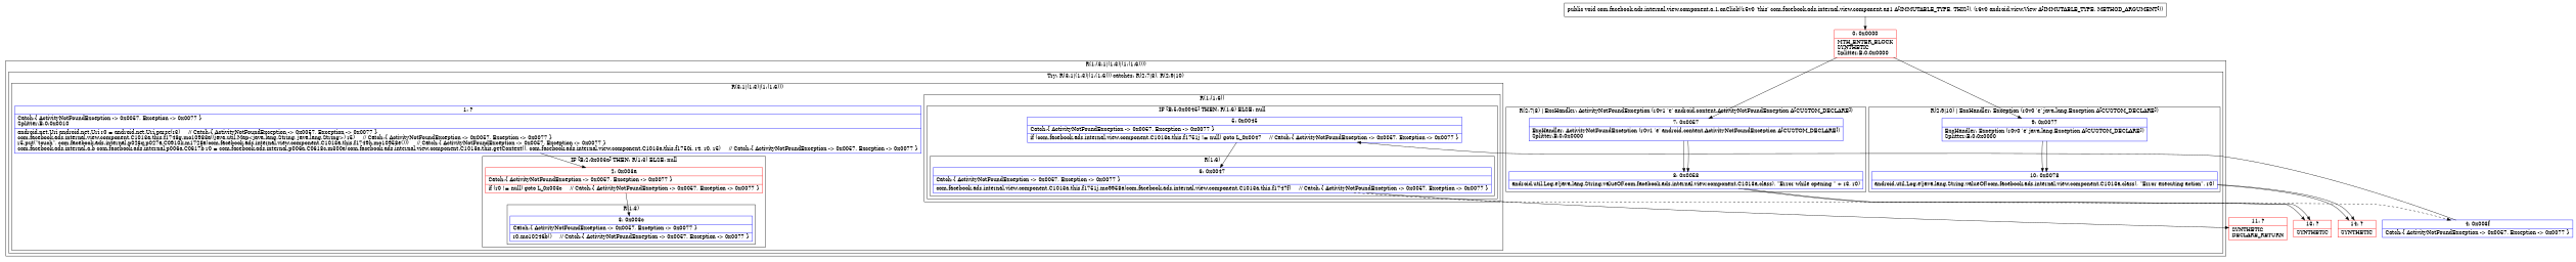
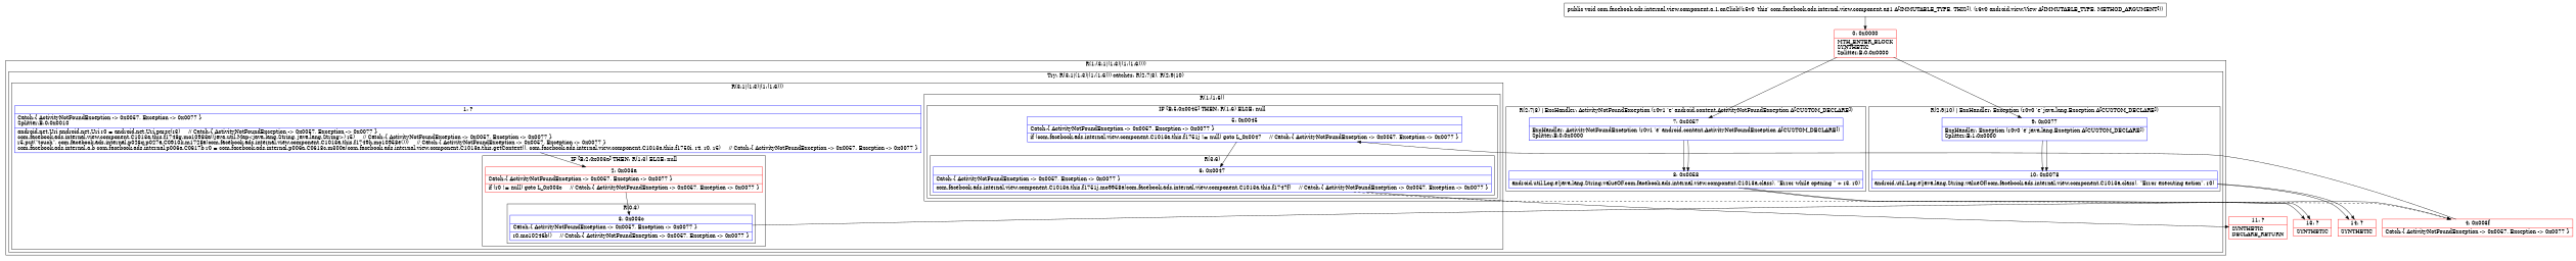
  digraph {
    node [color=blue shape=record]
    n1 [label="{3\:\ 0x003c|Catch:\{ ActivityNotFoundException \-\> 0x0057, Exception \-\> 0x0077 \}\l|r0.mo10246b()     \/\/ Catch:\{ ActivityNotFoundException \-\> 0x0057, Exception \-\> 0x0077 \}\l}"]
    n2 [color=red label="{2\:\ 0x003a|Catch:\{ ActivityNotFoundException \-\> 0x0057, Exception \-\> 0x0077 \}\l|if (r0 != null) goto L_0x003c     \/\/ Catch:\{ ActivityNotFoundException \-\> 0x0057, Exception \-\> 0x0077 \}\l}"]
    n3 [label="{6\:\ 0x0047|Catch:\{ ActivityNotFoundException \-\> 0x0057, Exception \-\> 0x0077 \}\l|com.facebook.ads.internal.view.component.C1013a.this.f1751j.mo9958a(com.facebook.ads.internal.view.component.C1013a.this.f1747f)     \/\/ Catch:\{ ActivityNotFoundException \-\> 0x0057, Exception \-\> 0x0077 \}\l}"]
    n4 [label="{5\:\ 0x0045|Catch:\{ ActivityNotFoundException \-\> 0x0057, Exception \-\> 0x0077 \}\l|if (com.facebook.ads.internal.view.component.C1013a.this.f1751j != null) goto L_0x0047     \/\/ Catch:\{ ActivityNotFoundException \-\> 0x0057, Exception \-\> 0x0077 \}\l}"]
    n5 [label="{1\:\ ?|Catch:\{ ActivityNotFoundException \-\> 0x0057, Exception \-\> 0x0077 \}\lSplitter:B:0:0x0010\l|android.net.Uri android.net.Uri r0 = android.net.Uri.parse(r3)     \/\/ Catch:\{ ActivityNotFoundException \-\> 0x0057, Exception \-\> 0x0077 \}\lcom.facebook.ads.internal.view.component.C1013a.this.f1748g.mo10983a((java.util.Map\<java.lang.String, java.lang.String\>) r5)     \/\/ Catch:\{ ActivityNotFoundException \-\> 0x0057, Exception \-\> 0x0077 \}\lr5.put(\"touch\", com.facebook.ads.internal.p026q.p027a.C0910k.m1728a(com.facebook.ads.internal.view.component.C1013a.this.f1749h.mo10958e()))     \/\/ Catch:\{ ActivityNotFoundException \-\> 0x0057, Exception \-\> 0x0077 \}\lcom.facebook.ads.internal.a.b com.facebook.ads.internal.p006a.C0617b r0 = com.facebook.ads.internal.p006a.C0618c.m300a(com.facebook.ads.internal.view.component.C1013a.this.getContext(), com.facebook.ads.internal.view.component.C1013a.this.f1750i, r4, r0, r5)     \/\/ Catch:\{ ActivityNotFoundException \-\> 0x0057, Exception \-\> 0x0077 \}\l}"]
    n6 [label="{7\:\ 0x0057|ExcHandler: ActivityNotFoundException (r0v1 'e' android.content.ActivityNotFoundException A[CUSTOM_DECLARE])\lSplitter:B:0:0x0000\l}"]
    n7 [label="{8\:\ 0x0058|android.util.Log.e(java.lang.String.valueOf(com.facebook.ads.internal.view.component.C1013a.class), \"Error while opening \" + r3, r0)\l}"]
-   n8 [label="{9\:\ 0x0077|ExcHandler: Exception (r0v0 'e' java.lang.Exception A[CUSTOM_DECLARE])\lSplitter:B:0:0x0000\l}"]
+   n8 [label="{9\:\ 0x0077|ExcHandler: Exception (r0v0 'e' java.lang.Exception A[CUSTOM_DECLARE])\lSplitter:B:1:0x0000\l}"]
    n9 [label="{10\:\ 0x0078|android.util.Log.e(java.lang.String.valueOf(com.facebook.ads.internal.view.component.C1013a.class), \"Error executing action\", r0)\l}"]
-   n10 [label="{4\:\ 0x003f|Catch:\{ ActivityNotFoundException \-\> 0x0057, Exception \-\> 0x0077 \}\l}"]
+   n10 [color=red label="{4\:\ 0x003f|Catch:\{ ActivityNotFoundException \-\> 0x0057, Exception \-\> 0x0077 \}\l}"]
    n11 [color=red label="{11\:\ ?|SYNTHETIC\lDECLARE_RETURN\l}"]
    n12 [color=red label="{13\:\ ?|SYNTHETIC\l}"]
    n13 [color=red label="{14\:\ ?|SYNTHETIC\l}"]
    n14 [color=red label="{0\:\ 0x0000|MTH_ENTER_BLOCK\lSYNTHETIC\lSplitter:B:0:0x0000\l}"]
    n15 [label="{public void com.facebook.ads.internal.view.component.a.1.onClick((r5v0 'this' com.facebook.ads.internal.view.component.a$1 A[IMMUTABLE_TYPE, THIS]), (r6v0 android.view.View A[IMMUTABLE_TYPE, METHOD_ARGUMENT])) }" color=""]
    subgraph cluster_1 {
      label="R(1:(3:1|(1:3)|(1:(1:6))))"
      subgraph cluster_2 {
        label="Try: R(3:1|(1:3)|(1:(1:6))) catches: R(2:7|8), R(2:9|10)"
        subgraph cluster_3 {
          label="R(3:1|(1:3)|(1:(1:6)))"
          n5
          subgraph cluster_4 {
            label="IF [B:2:0x003a] THEN: R(1:3) ELSE: null"
            n2
            subgraph cluster_5 {
-             label="R(1:3)"
+             label="R(0:3)"
              n1
            }
          }
          subgraph cluster_6 {
            label="R(1:(1:6))"
            subgraph cluster_7 {
              label="IF [B:5:0x0045] THEN: R(1:6) ELSE: null"
              n4
              subgraph cluster_8 {
-               label="R(1:6)"
+               label="R(3:6)"
                n3
              }
            }
          }
        }
        subgraph cluster_9 {
          label="R(2:7|8) | ExcHandler: ActivityNotFoundException (r0v1 'e' android.content.ActivityNotFoundException A[CUSTOM_DECLARE])\l"
          n6
          n7
        }
        subgraph cluster_10 {
          label="R(2:9|10) | ExcHandler: Exception (r0v0 'e' java.lang.Exception A[CUSTOM_DECLARE])\l"
          n8
          n9
        }
      }
    }
    subgraph cluster_11 {
      label="R(2:7|8) | ExcHandler: ActivityNotFoundException (r0v1 'e' android.content.ActivityNotFoundException A[CUSTOM_DECLARE])\l"
    }
    subgraph cluster_12 {
      label="R(2:9|10) | ExcHandler: Exception (r0v0 'e' java.lang.Exception A[CUSTOM_DECLARE])\l"
    }
+   n1 -> n10
    n2 -> n1
    n3 -> n10 [style=dashed]
    n3 -> n11
    n4 -> n3
    n5 -> n2
    n6 -> n7
    n6 -> n7
    n7 -> n12
    n7 -> n12
    n8 -> n9
    n8 -> n9
    n9 -> n13
    n9 -> n13
    n10 -> n4
    n14 -> n6
    n14 -> n8
    n15 -> n14
  }
